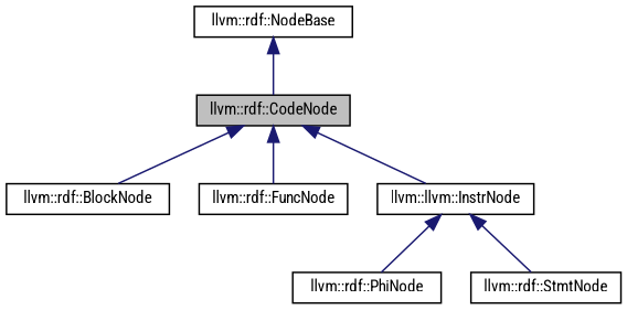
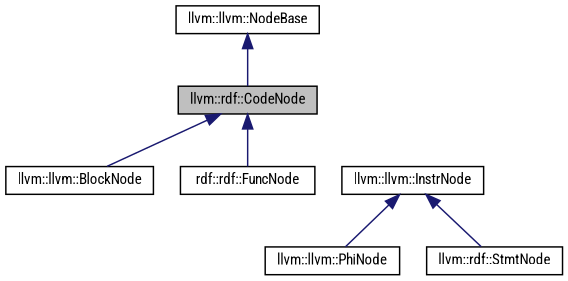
  digraph {
    fontname="Roboto Condensed"
    node [color=black fontname="Roboto Condensed" fontsize=10 shape=box]
    edge [color=midnightblue dir=back fontname="Roboto Condensed" fontsize=10 labelfontname=Helvetica labelfontsize=10 style=solid]
    n1 [fillcolor=grey75 fontcolor=black height=0.2 label="llvm::rdf::CodeNode" style=filled width=0.4]
-   n2 [height=0.2 label="llvm::rdf::BlockNode" width=0.4]
-   n3 [height=0.2 label="llvm::rdf::FuncNode" width=0.4]
+   n2 [height=0.2 label="llvm::llvm::BlockNode" width=0.4]
+   n3 [height=0.2 label="rdf::rdf::FuncNode" width=0.4]
    n4 [height=0.2 label="llvm::llvm::InstrNode" width=0.4]
-   n5 [height=0.2 label="llvm::rdf::PhiNode" width=0.4]
+   n5 [height=0.2 label="llvm::llvm::PhiNode" width=0.4]
    n6 [height=0.2 label="llvm::rdf::StmtNode" width=0.4]
-   n7 [height=0.2 label="llvm::rdf::NodeBase" width=0.4]
+   n7 [height=0.2 label="llvm::llvm::NodeBase" width=0.4]
    n1 -> n2
    n1 -> n3
-   n1 -> n4
    n4 -> n5
    n4 -> n6
    n7 -> n1
  }
